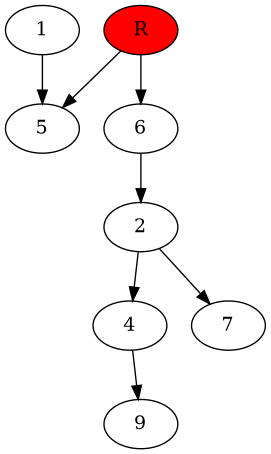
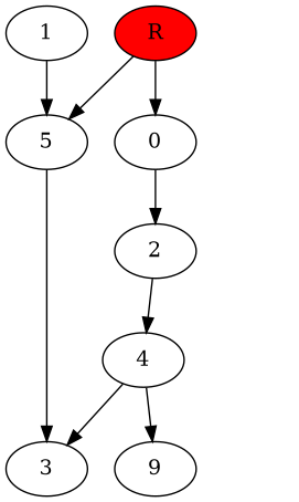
  digraph {
    1
    5
+   3
    2
    4
-   7
    9
-   6
+   6 [label=0]
    R [fillcolor="#ff0000" style=filled]
    1 -> 5
+   5 -> 3
    2 -> 4
-   2 -> 7
+   4 -> 3
    4 -> 9
    6 -> 2
    R -> 5
    R -> 6
  }
